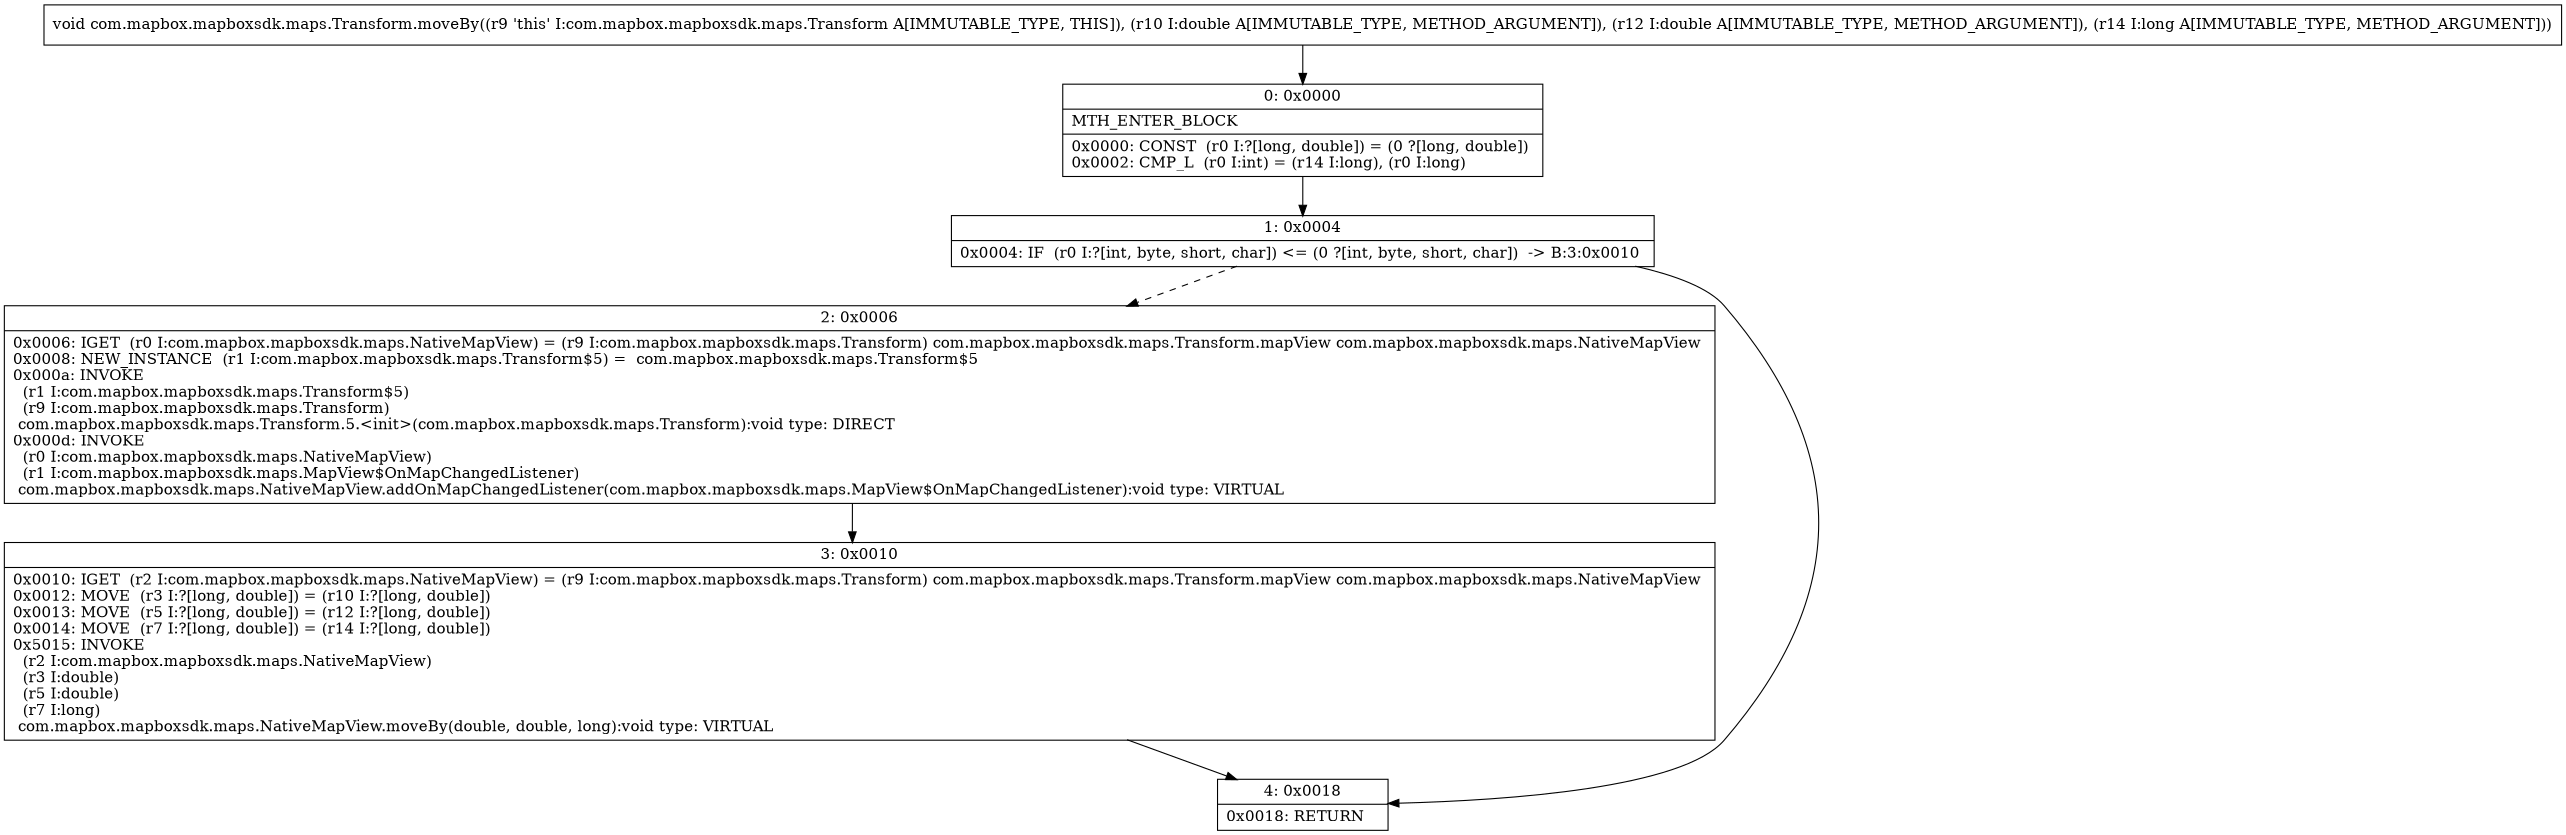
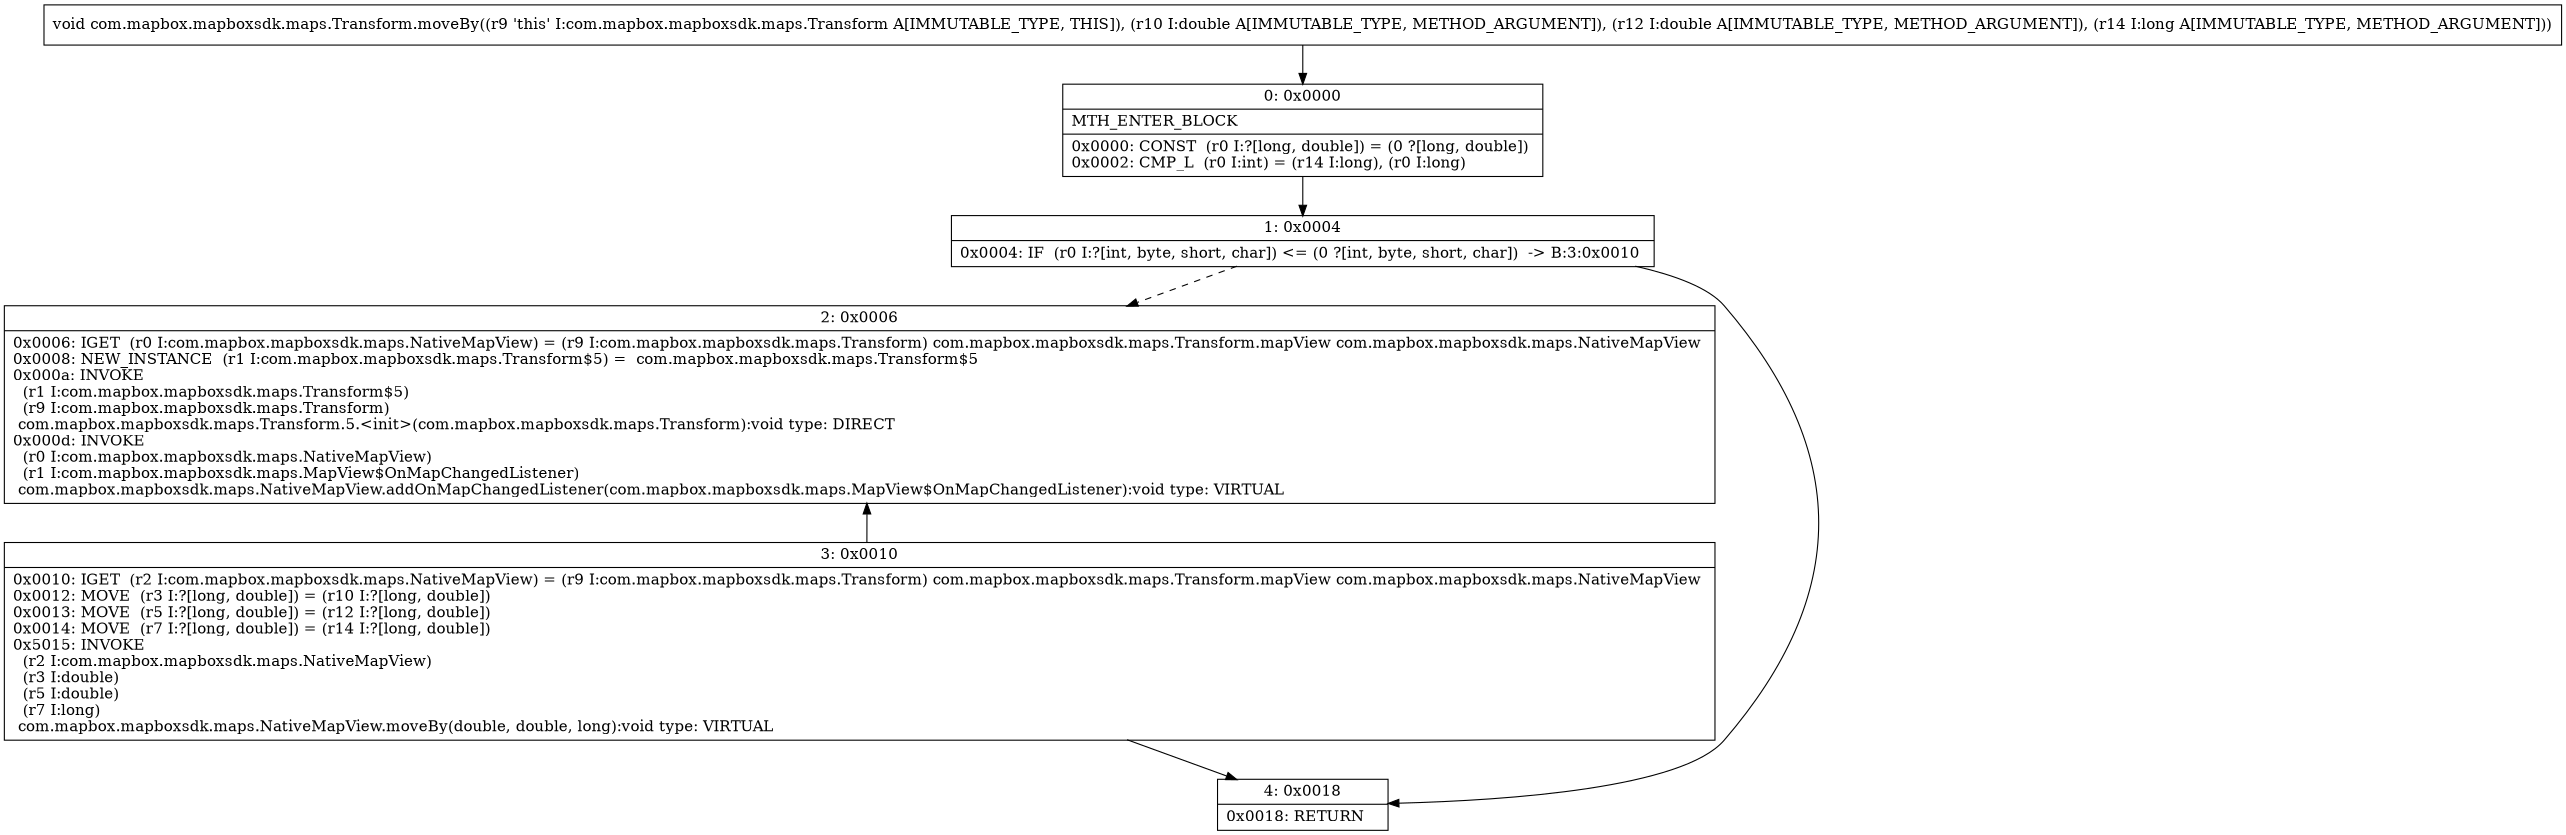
  digraph {
    node [shape=record]
    n1 [label="{0\:\ 0x0000|MTH_ENTER_BLOCK\l|0x0000: CONST  (r0 I:?[long, double]) = (0 ?[long, double]) \l0x0002: CMP_L  (r0 I:int) = (r14 I:long), (r0 I:long) \l}"]
    n2 [label="{1\:\ 0x0004|0x0004: IF  (r0 I:?[int, byte, short, char]) \<= (0 ?[int, byte, short, char])  \-\> B:3:0x0010 \l}"]
    n3 [label="{2\:\ 0x0006|0x0006: IGET  (r0 I:com.mapbox.mapboxsdk.maps.NativeMapView) = (r9 I:com.mapbox.mapboxsdk.maps.Transform) com.mapbox.mapboxsdk.maps.Transform.mapView com.mapbox.mapboxsdk.maps.NativeMapView \l0x0008: NEW_INSTANCE  (r1 I:com.mapbox.mapboxsdk.maps.Transform$5) =  com.mapbox.mapboxsdk.maps.Transform$5 \l0x000a: INVOKE  \l  (r1 I:com.mapbox.mapboxsdk.maps.Transform$5)\l  (r9 I:com.mapbox.mapboxsdk.maps.Transform)\l com.mapbox.mapboxsdk.maps.Transform.5.\<init\>(com.mapbox.mapboxsdk.maps.Transform):void type: DIRECT \l0x000d: INVOKE  \l  (r0 I:com.mapbox.mapboxsdk.maps.NativeMapView)\l  (r1 I:com.mapbox.mapboxsdk.maps.MapView$OnMapChangedListener)\l com.mapbox.mapboxsdk.maps.NativeMapView.addOnMapChangedListener(com.mapbox.mapboxsdk.maps.MapView$OnMapChangedListener):void type: VIRTUAL \l}"]
    n4 [label="{4\:\ 0x0018|0x0018: RETURN   \l}"]
    n5 [label="{3\:\ 0x0010|0x0010: IGET  (r2 I:com.mapbox.mapboxsdk.maps.NativeMapView) = (r9 I:com.mapbox.mapboxsdk.maps.Transform) com.mapbox.mapboxsdk.maps.Transform.mapView com.mapbox.mapboxsdk.maps.NativeMapView \l0x0012: MOVE  (r3 I:?[long, double]) = (r10 I:?[long, double]) \l0x0013: MOVE  (r5 I:?[long, double]) = (r12 I:?[long, double]) \l0x0014: MOVE  (r7 I:?[long, double]) = (r14 I:?[long, double]) \l0x5015: INVOKE  \l  (r2 I:com.mapbox.mapboxsdk.maps.NativeMapView)\l  (r3 I:double)\l  (r5 I:double)\l  (r7 I:long)\l com.mapbox.mapboxsdk.maps.NativeMapView.moveBy(double, double, long):void type: VIRTUAL \l}"]
    n6 [label="{void com.mapbox.mapboxsdk.maps.Transform.moveBy((r9 'this' I:com.mapbox.mapboxsdk.maps.Transform A[IMMUTABLE_TYPE, THIS]), (r10 I:double A[IMMUTABLE_TYPE, METHOD_ARGUMENT]), (r12 I:double A[IMMUTABLE_TYPE, METHOD_ARGUMENT]), (r14 I:long A[IMMUTABLE_TYPE, METHOD_ARGUMENT])) }"]
    n1 -> n2
    n2 -> n3 [style=dashed]
    n2 -> n4
-   n3 -> n5
+   n5 -> n3
    n5 -> n4
    n6 -> n1
  }
